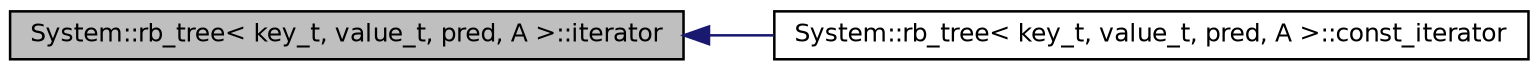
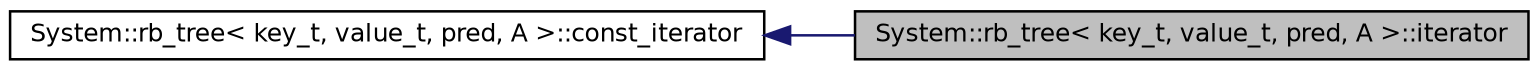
  digraph {
    rankdir=LR
    node [color=black fontname=Helvetica fontsize=10 shape=record style=filled]
    n1 [fillcolor=grey75 fontcolor=black height=0.2 label="System::rb_tree\< key_t, value_t, pred, A \>::iterator" width=0.4]
    n2 [fillcolor=white height=0.2 label="System::rb_tree\< key_t, value_t, pred, A \>::const_iterator" width=0.4]
-   n1 -> n2 [color=midnightblue dir=back fontname=Helvetica fontsize=10 labelfontname=Helvetica labelfontsize=10 style=solid]
+   n2 -> n1 [color=midnightblue dir=back fontname=Helvetica fontsize=10 labelfontname=Helvetica labelfontsize=10 style=solid]
  }
